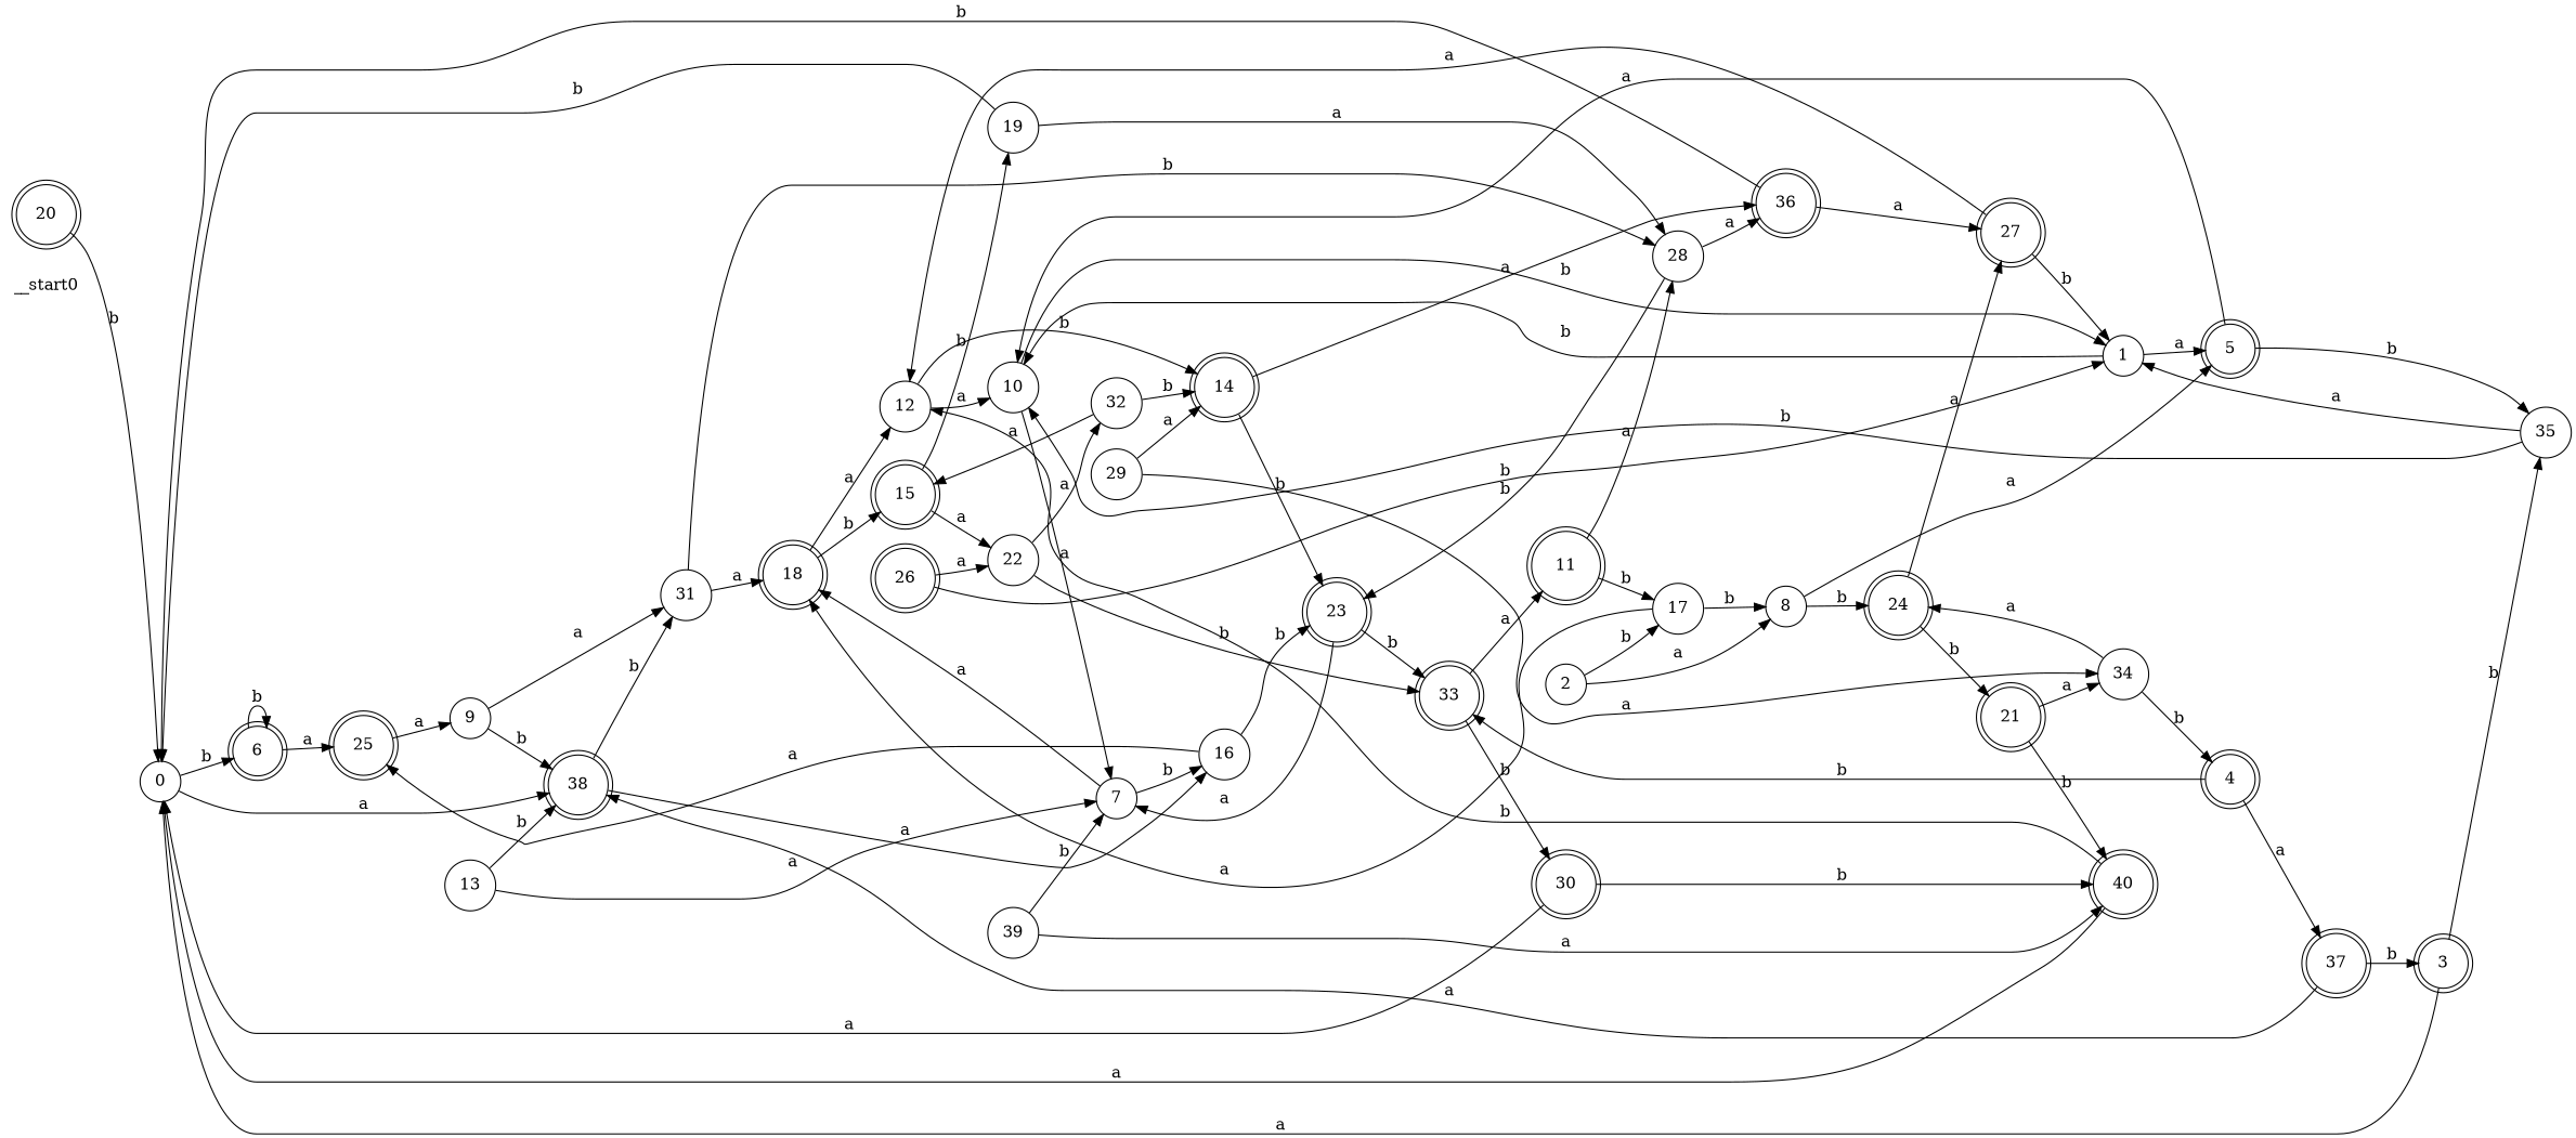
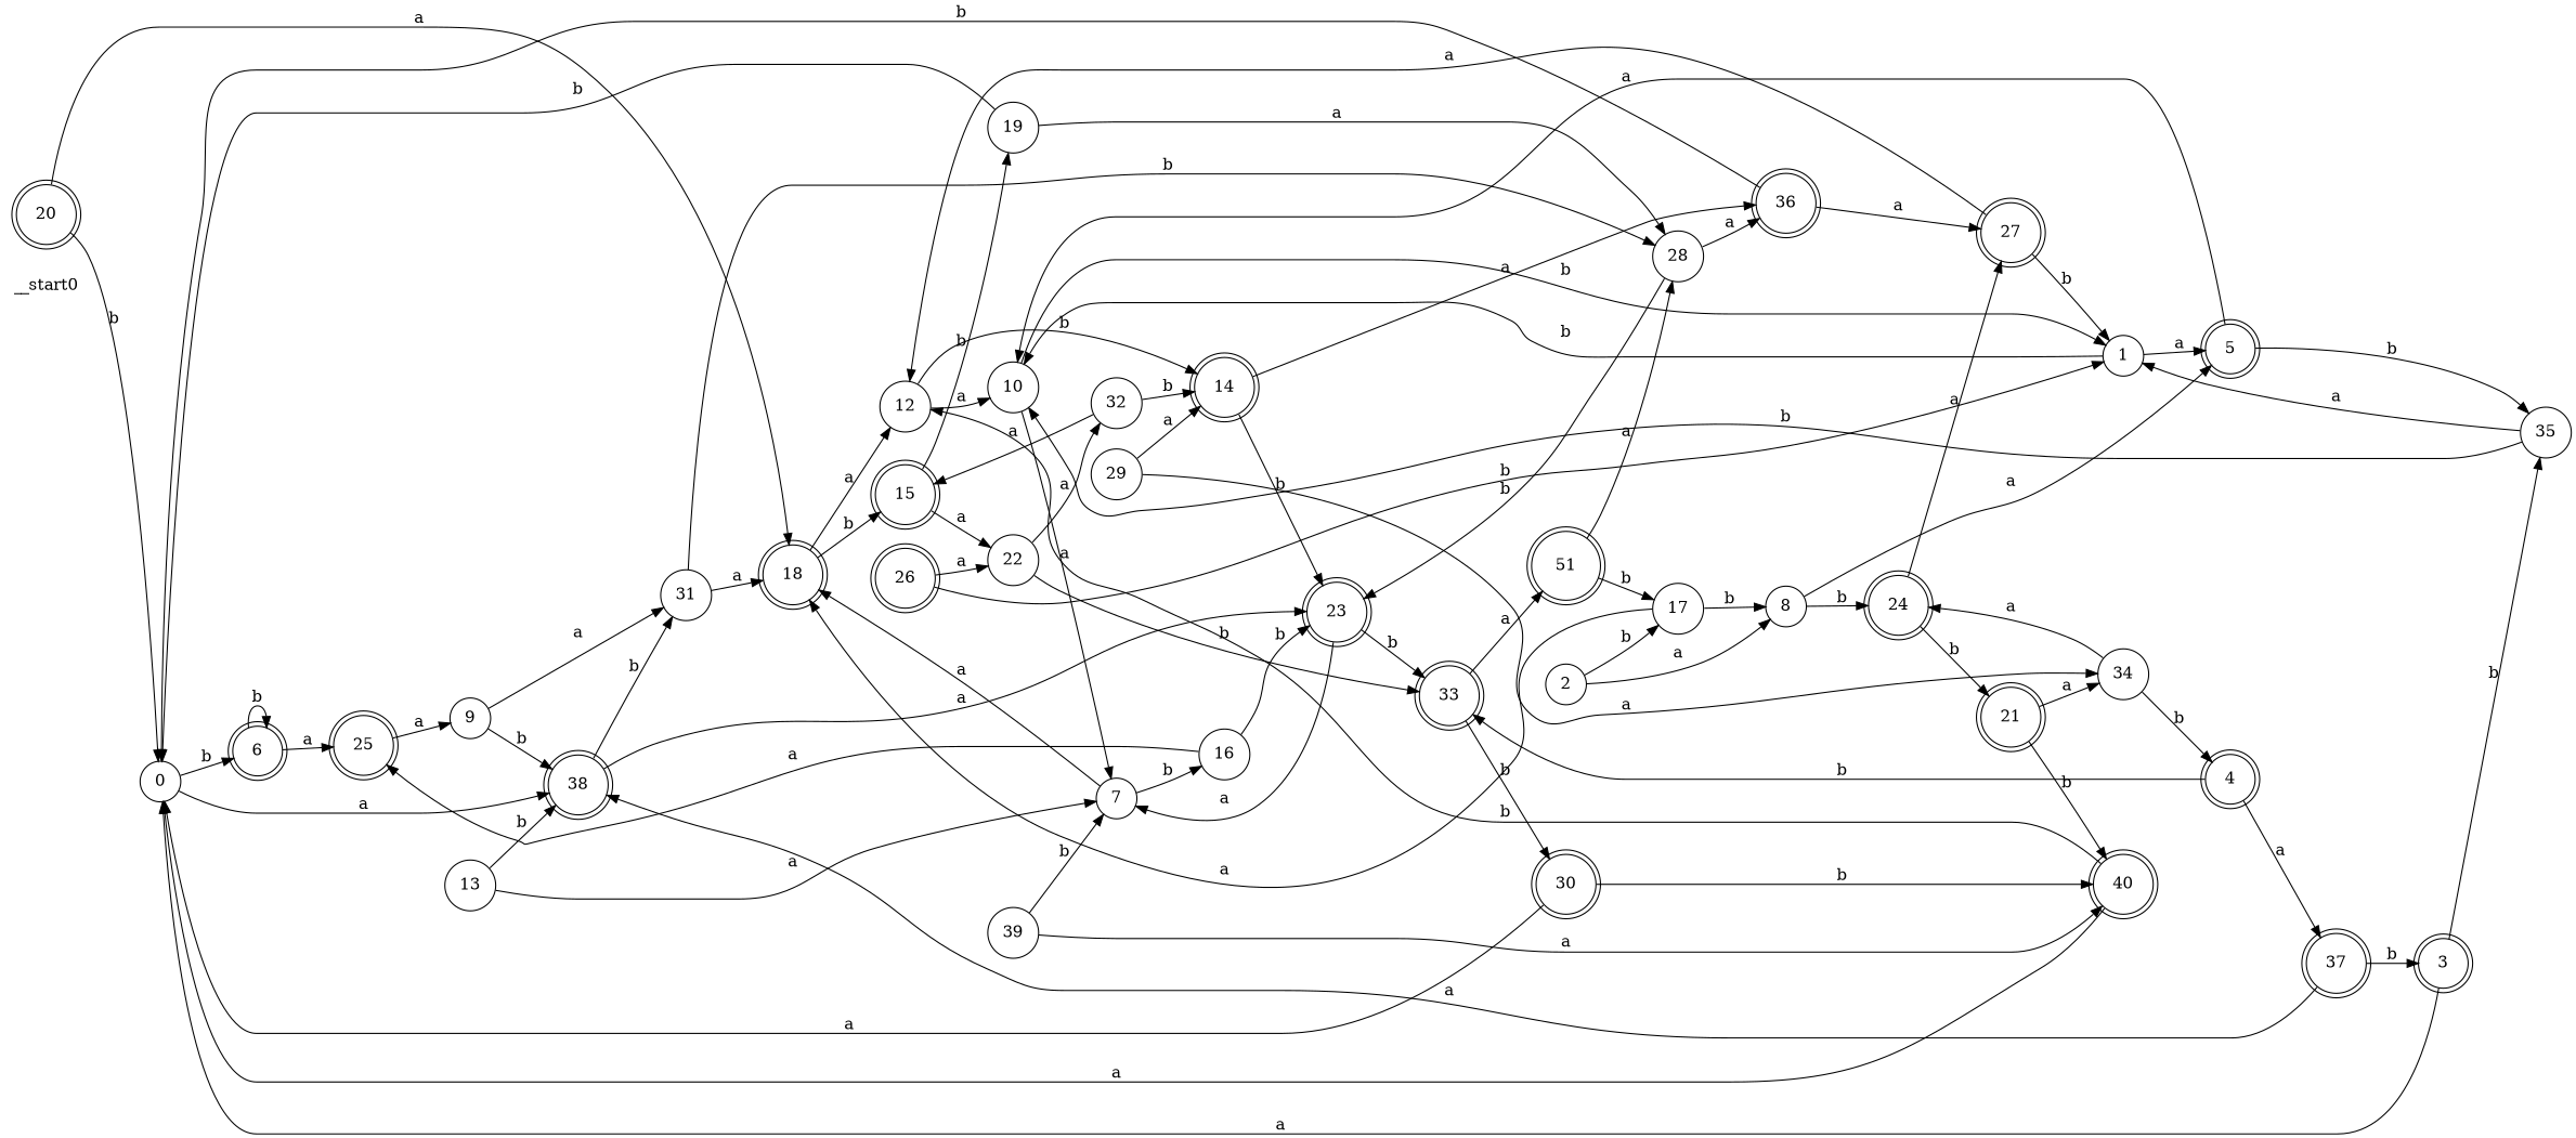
  digraph {
    rankdir=LR
    node [shape=doublecircle color=black fillcolor=white style="rounded,filled"]
    __start0 [shape=none color="" fillcolor="" style=""]
    n2 [label=0 shape=circle style=filled]
    n3 [label=6]
    n4 [label=38]
    n5 [label=25]
    n6 [label=31 shape=circle style=filled]
    n7 [label=23]
    n8 [label=1 shape=circle style=filled]
    n9 [label=5]
    n10 [label=10 shape=circle style=filled]
    n11 [label=35 shape=circle style=filled]
    n12 [label=7 shape=circle style=filled]
    n13 [label=2 shape=circle style=filled]
    n14 [label=8 shape=circle style=filled]
    n15 [label=17 shape=circle style=filled]
    n16 [label=24]
    n17 [label=18]
    n18 [label=3]
    n19 [label=4]
    n20 [label=33]
    n21 [label=37]
-   n22 [label=11]
+   n22 [label=51]
    n23 [label=30]
    n24 [label=40]
    n25 [label=12 shape=circle style=filled]
    n26 [label=9 shape=circle style=filled]
    n27 [label=16 shape=circle style=filled]
    n28 [label=15]
    n29 [label=21]
    n30 [label=27]
    n31 [label=28 shape=circle style=filled]
    n32 [label=36]
    n33 [label=14]
    n34 [label=13 shape=circle style=filled]
    n35 [label=19 shape=circle style=filled]
    n36 [label=22 shape=circle style=filled]
    n37 [label=32 shape=circle style=filled]
    n38 [label=20]
    n39 [label=34 shape=circle style=filled]
    n40 [label=26]
    n41 [label=29 shape=circle style=filled]
    n42 [label=39 shape=circle style=filled]
    n2 -> n3 [label=b]
    n2 -> n4 [label=a]
    n3 -> n3 [label=b]
    n3 -> n5 [label=a]
    n4 -> n6 [label=b]
-   n4 -> n27 [label=a]
+   n4 -> n7 [label=a]
    n5 -> n26 [label=a]
    n6 -> n17 [label=a]
    n6 -> n31 [label=b]
    n7 -> n12 [label=a]
    n7 -> n20 [label=b]
    n8 -> n9 [label=a]
    n8 -> n10 [label=b]
    n9 -> n10 [label=a]
    n9 -> n11 [label=b]
    n10 -> n8 [label=b]
    n10 -> n12 [label=a]
    n11 -> n8 [label=a]
    n11 -> n10 [label=b]
    n12 -> n17 [label=a]
    n12 -> n27 [label=b]
    n13 -> n14 [label=a]
    n13 -> n15 [label=b]
    n14 -> n9 [label=a]
    n14 -> n16 [label=b]
    n15 -> n14 [label=b]
    n15 -> n17 [label=a]
    n16 -> n29 [label=b]
    n16 -> n30 [label=a]
    n17 -> n25 [label=a]
    n17 -> n28 [label=b]
    n18 -> n2 [label=a]
    n18 -> n11 [label=b]
    n19 -> n20 [label=b]
    n19 -> n21 [label=a]
    n20 -> n22 [label=a]
    n20 -> n23 [label=b]
    n21 -> n4 [label=a]
    n21 -> n18 [label=b]
    n22 -> n15 [label=b]
    n22 -> n31 [label=a]
    n23 -> n2 [label=a]
    n23 -> n24 [label=b]
    n24 -> n2 [label=a]
    n24 -> n25 [label=b]
    n25 -> n10 [label=a]
    n25 -> n33 [label=b]
    n26 -> n4 [label=b]
    n26 -> n6 [label=a]
    n27 -> n5 [label=a]
    n27 -> n7 [label=b]
    n28 -> n35 [label=b]
    n28 -> n36 [label=a]
    n29 -> n24 [label=b]
    n29 -> n39 [label=a]
    n30 -> n8 [label=b]
    n30 -> n25 [label=a]
    n31 -> n7 [label=b]
    n31 -> n32 [label=a]
    n32 -> n2 [label=b]
    n32 -> n30 [label=a]
    n33 -> n7 [label=b]
    n33 -> n32 [label=a]
    n34 -> n4 [label=b]
    n34 -> n12 [label=a]
    n35 -> n2 [label=b]
    n35 -> n31 [label=a]
    n36 -> n20 [label=b]
    n36 -> n37 [label=a]
    n37 -> n28 [label=a]
    n37 -> n33 [label=b]
    n38 -> n2 [label=b]
+   n38 -> n17 [label=a]
    n39 -> n16 [label=a]
    n39 -> n19 [label=b]
    n40 -> n8 [label=b]
    n40 -> n36 [label=a]
    n41 -> n33 [label=a]
    n41 -> n39 [label=a]
    n42 -> n12 [label=b]
    n42 -> n24 [label=a]
  }
